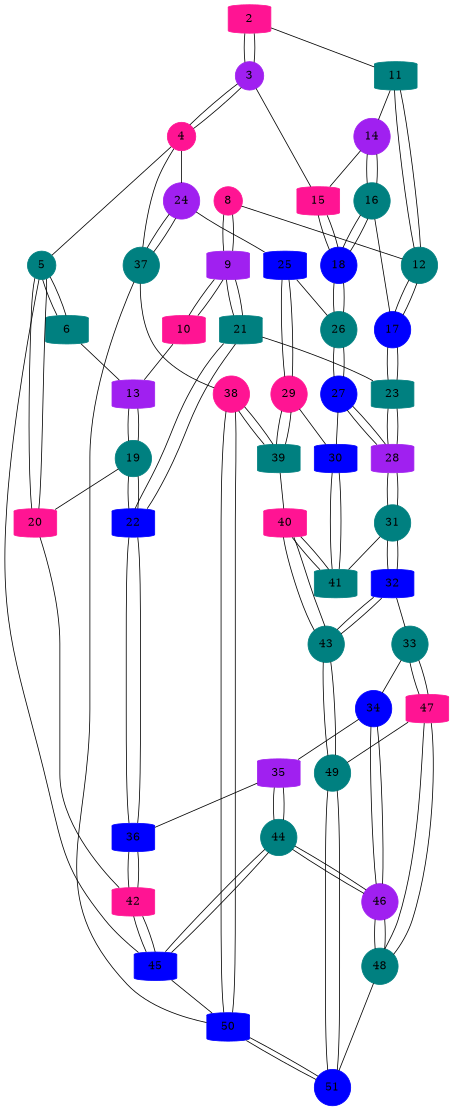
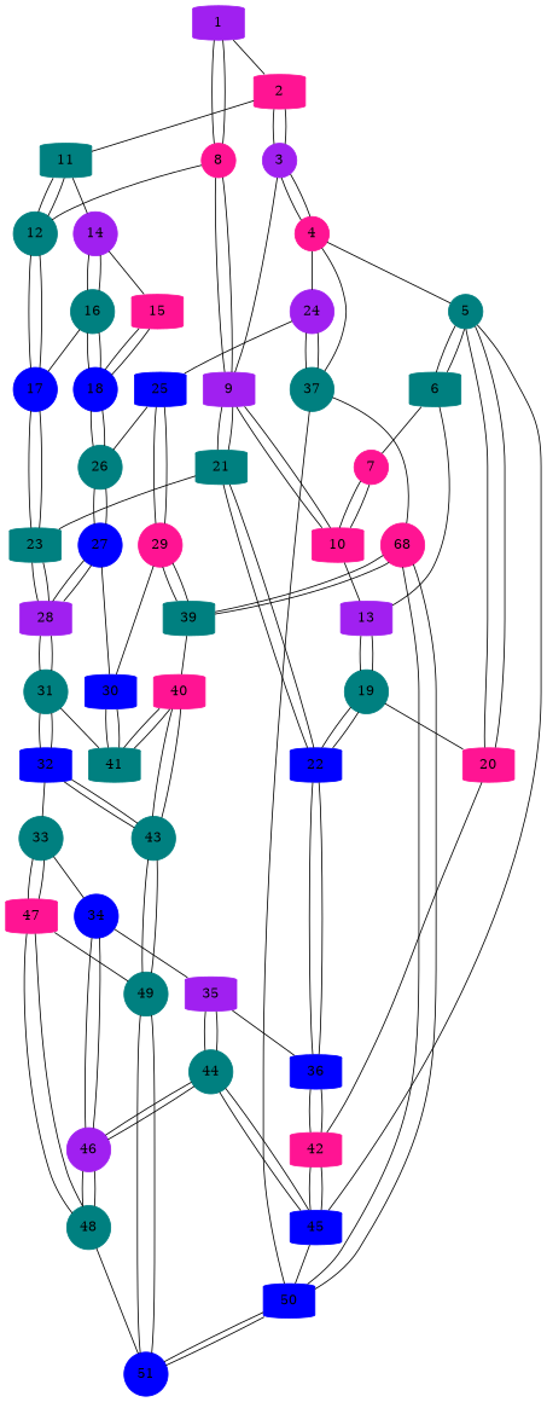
  graph {
    node [color=teal shape=circle style=filled]
+   1 [color=purple shape=cylinder]
    2 [color=deeppink shape=cylinder]
    8 [color=deeppink]
    3 [color=purple]
    11 [shape=cylinder]
    9 [color=purple shape=cylinder]
    12
    4 [color=deeppink]
    15 [color=deeppink shape=cylinder]
    14 [color=purple]
    5
    24 [color=purple]
    37
    18 [color=blue]
    6 [shape=cylinder]
    20 [color=deeppink shape=cylinder]
    45 [color=blue shape=cylinder]
    25 [color=blue shape=cylinder]
-   38 [color=deeppink]
+   38 [color=deeppink label=68]
    50 [color=blue shape=cylinder]
+   7 [color=deeppink]
    13 [color=purple shape=cylinder]
    42 [color=deeppink shape=cylinder]
    10 [color=deeppink shape=cylinder]
    19
    21 [shape=cylinder]
    17 [color=blue]
    23 [shape=cylinder]
    22 [color=blue shape=cylinder]
    16
    26
    28 [color=purple shape=cylinder]
    27 [color=blue]
    36 [color=blue shape=cylinder]
    31
    29 [color=deeppink]
    30 [color=blue shape=cylinder]
    39 [shape=cylinder]
    41 [shape=cylinder]
    32 [color=blue shape=cylinder]
    40 [color=deeppink shape=cylinder]
    33
    43
    34 [color=blue]
    47 [color=deeppink shape=cylinder]
    49
    35 [color=purple shape=cylinder]
    46 [color=purple]
    48
    44
    51 [color=blue]
+   1 -- 2
+   1 -- 8
+   1 -- 8
    2 -- 3
    2 -- 3
    2 -- 11
    8 -- 9
    8 -- 9
    8 -- 12
    3 -- 4
    3 -- 4
-   3 -- 15
+   3 -- 9
    11 -- 12
    11 -- 12
    11 -- 14
    9 -- 10
    9 -- 10
    9 -- 21
    9 -- 21
    12 -- 17
    12 -- 17
    4 -- 5
    4 -- 24
    4 -- 37
    15 -- 18
    15 -- 18
    14 -- 15
    14 -- 16
    14 -- 16
    5 -- 6
    5 -- 6
    5 -- 20
    5 -- 20
    5 -- 45
    24 -- 37
    24 -- 37
    24 -- 25
    37 -- 38
    37 -- 50
    18 -- 26
    18 -- 26
+   6 -- 7
    6 -- 13
    20 -- 42
    45 -- 50
    25 -- 26
    25 -- 29
    25 -- 29
    38 -- 50
    38 -- 50
    38 -- 39
    38 -- 39
    50 -- 51
    50 -- 51
+   7 -- 10
+   7 -- 10
    13 -- 19
    13 -- 19
    42 -- 45
    42 -- 45
    10 -- 13
    19 -- 20
    19 -- 22
    19 -- 22
    21 -- 23
    21 -- 22
    21 -- 22
    17 -- 23
    17 -- 23
    23 -- 28
    23 -- 28
    22 -- 36
    22 -- 36
    16 -- 18
    16 -- 18
    16 -- 17
    26 -- 27
    26 -- 27
    28 -- 31
    28 -- 31
    27 -- 28
    27 -- 28
    27 -- 30
    36 -- 42
    36 -- 42
    31 -- 41
    31 -- 32
    31 -- 32
    29 -- 30
    29 -- 39
    29 -- 39
    30 -- 41
    30 -- 41
    39 -- 40
    32 -- 33
    32 -- 43
    32 -- 43
    40 -- 41
    40 -- 41
    40 -- 43
    40 -- 43
    33 -- 34
    33 -- 47
    33 -- 47
    43 -- 49
    43 -- 49
    34 -- 35
    34 -- 46
    34 -- 46
    47 -- 49
    47 -- 48
    47 -- 48
    49 -- 51
    49 -- 51
    35 -- 36
    35 -- 44
    35 -- 44
    46 -- 48
    46 -- 48
    48 -- 51
    44 -- 45
    44 -- 45
    44 -- 46
    44 -- 46
  }
